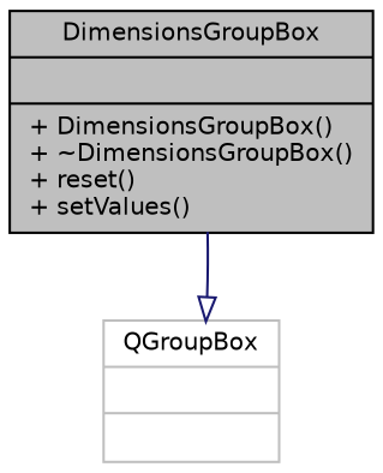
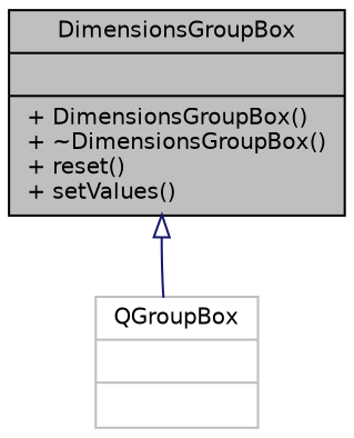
  digraph {
    node [fontname=Helvetica fontsize=10 shape=record style=filled]
    n1 [color=black fillcolor=grey75 fontcolor=black height=0.2 label="{DimensionsGroupBox\n||+ DimensionsGroupBox()\l+ ~DimensionsGroupBox()\l+ reset()\l+ setValues()\l}" width=0.4]
    n2 [color=grey75 fillcolor=white height=0.2 label="{QGroupBox\n||}" width=0.4]
-   n2 -> n1 [arrowtail=onormal color=midnightblue dir=back fontname=Helvetica fontsize=10 labelfontname=Helvetica labelfontsize=10 style=solid]
+   n1 -> n2 [arrowtail=onormal color=midnightblue dir=back fontname=Helvetica fontsize=10 labelfontname=Helvetica labelfontsize=10 style=solid]
  }
